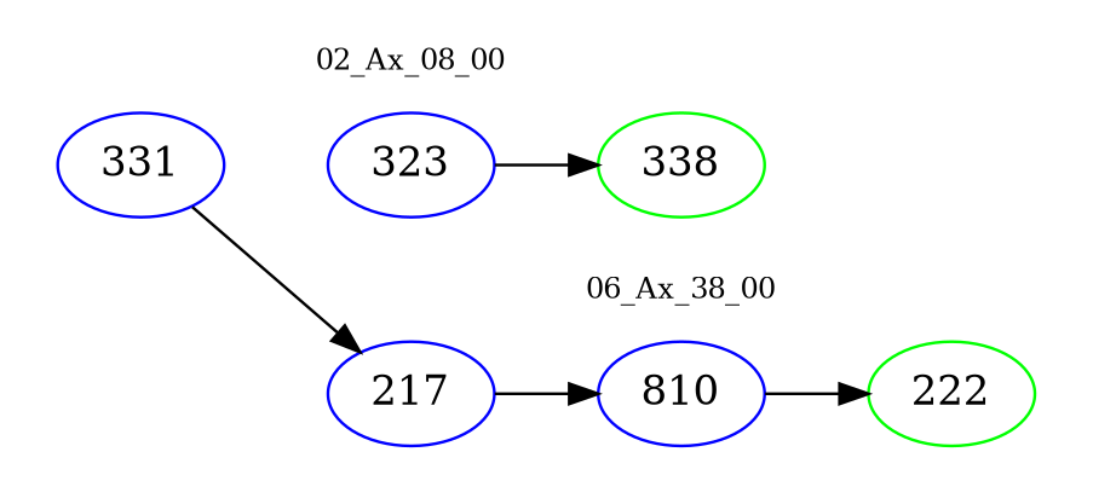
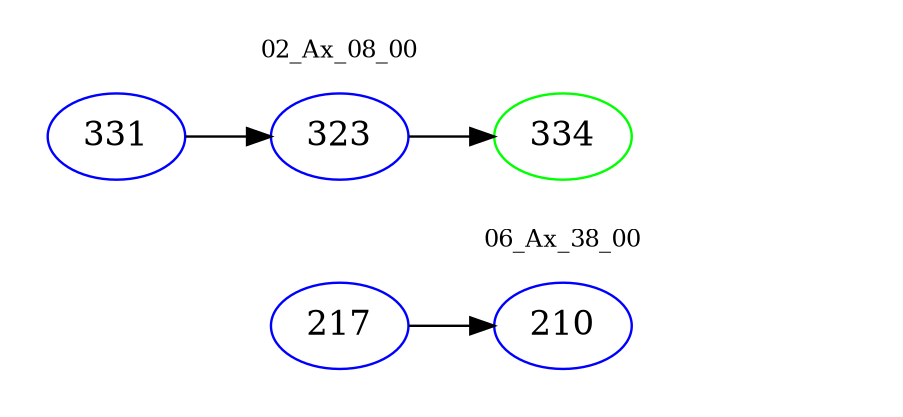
  digraph {
    rankdir=LR
    node [color=blue]
    edge [color=black]
    n1 [label=331]
    n2 [label=323]
-   n3 [color=green label=338]
+   n3 [color=green label=334]
    n4 [label=217]
-   n5 [label=810]
-   n6 [color=green label=222]
+   n5 [label=210]
    subgraph cluster_1 {
      color=white
      fontsize=10
      label="02_Ax_08_00"
      n1
      n2
      n3
    }
    subgraph cluster_2 {
      color=white
      fontsize=10
      label="06_Ax_38_00"
      n4
      n5
-     n6
    }
-   n1 -> n4
+   n1 -> n2
    n2 -> n3
    n4 -> n5
-   n5 -> n6
  }
